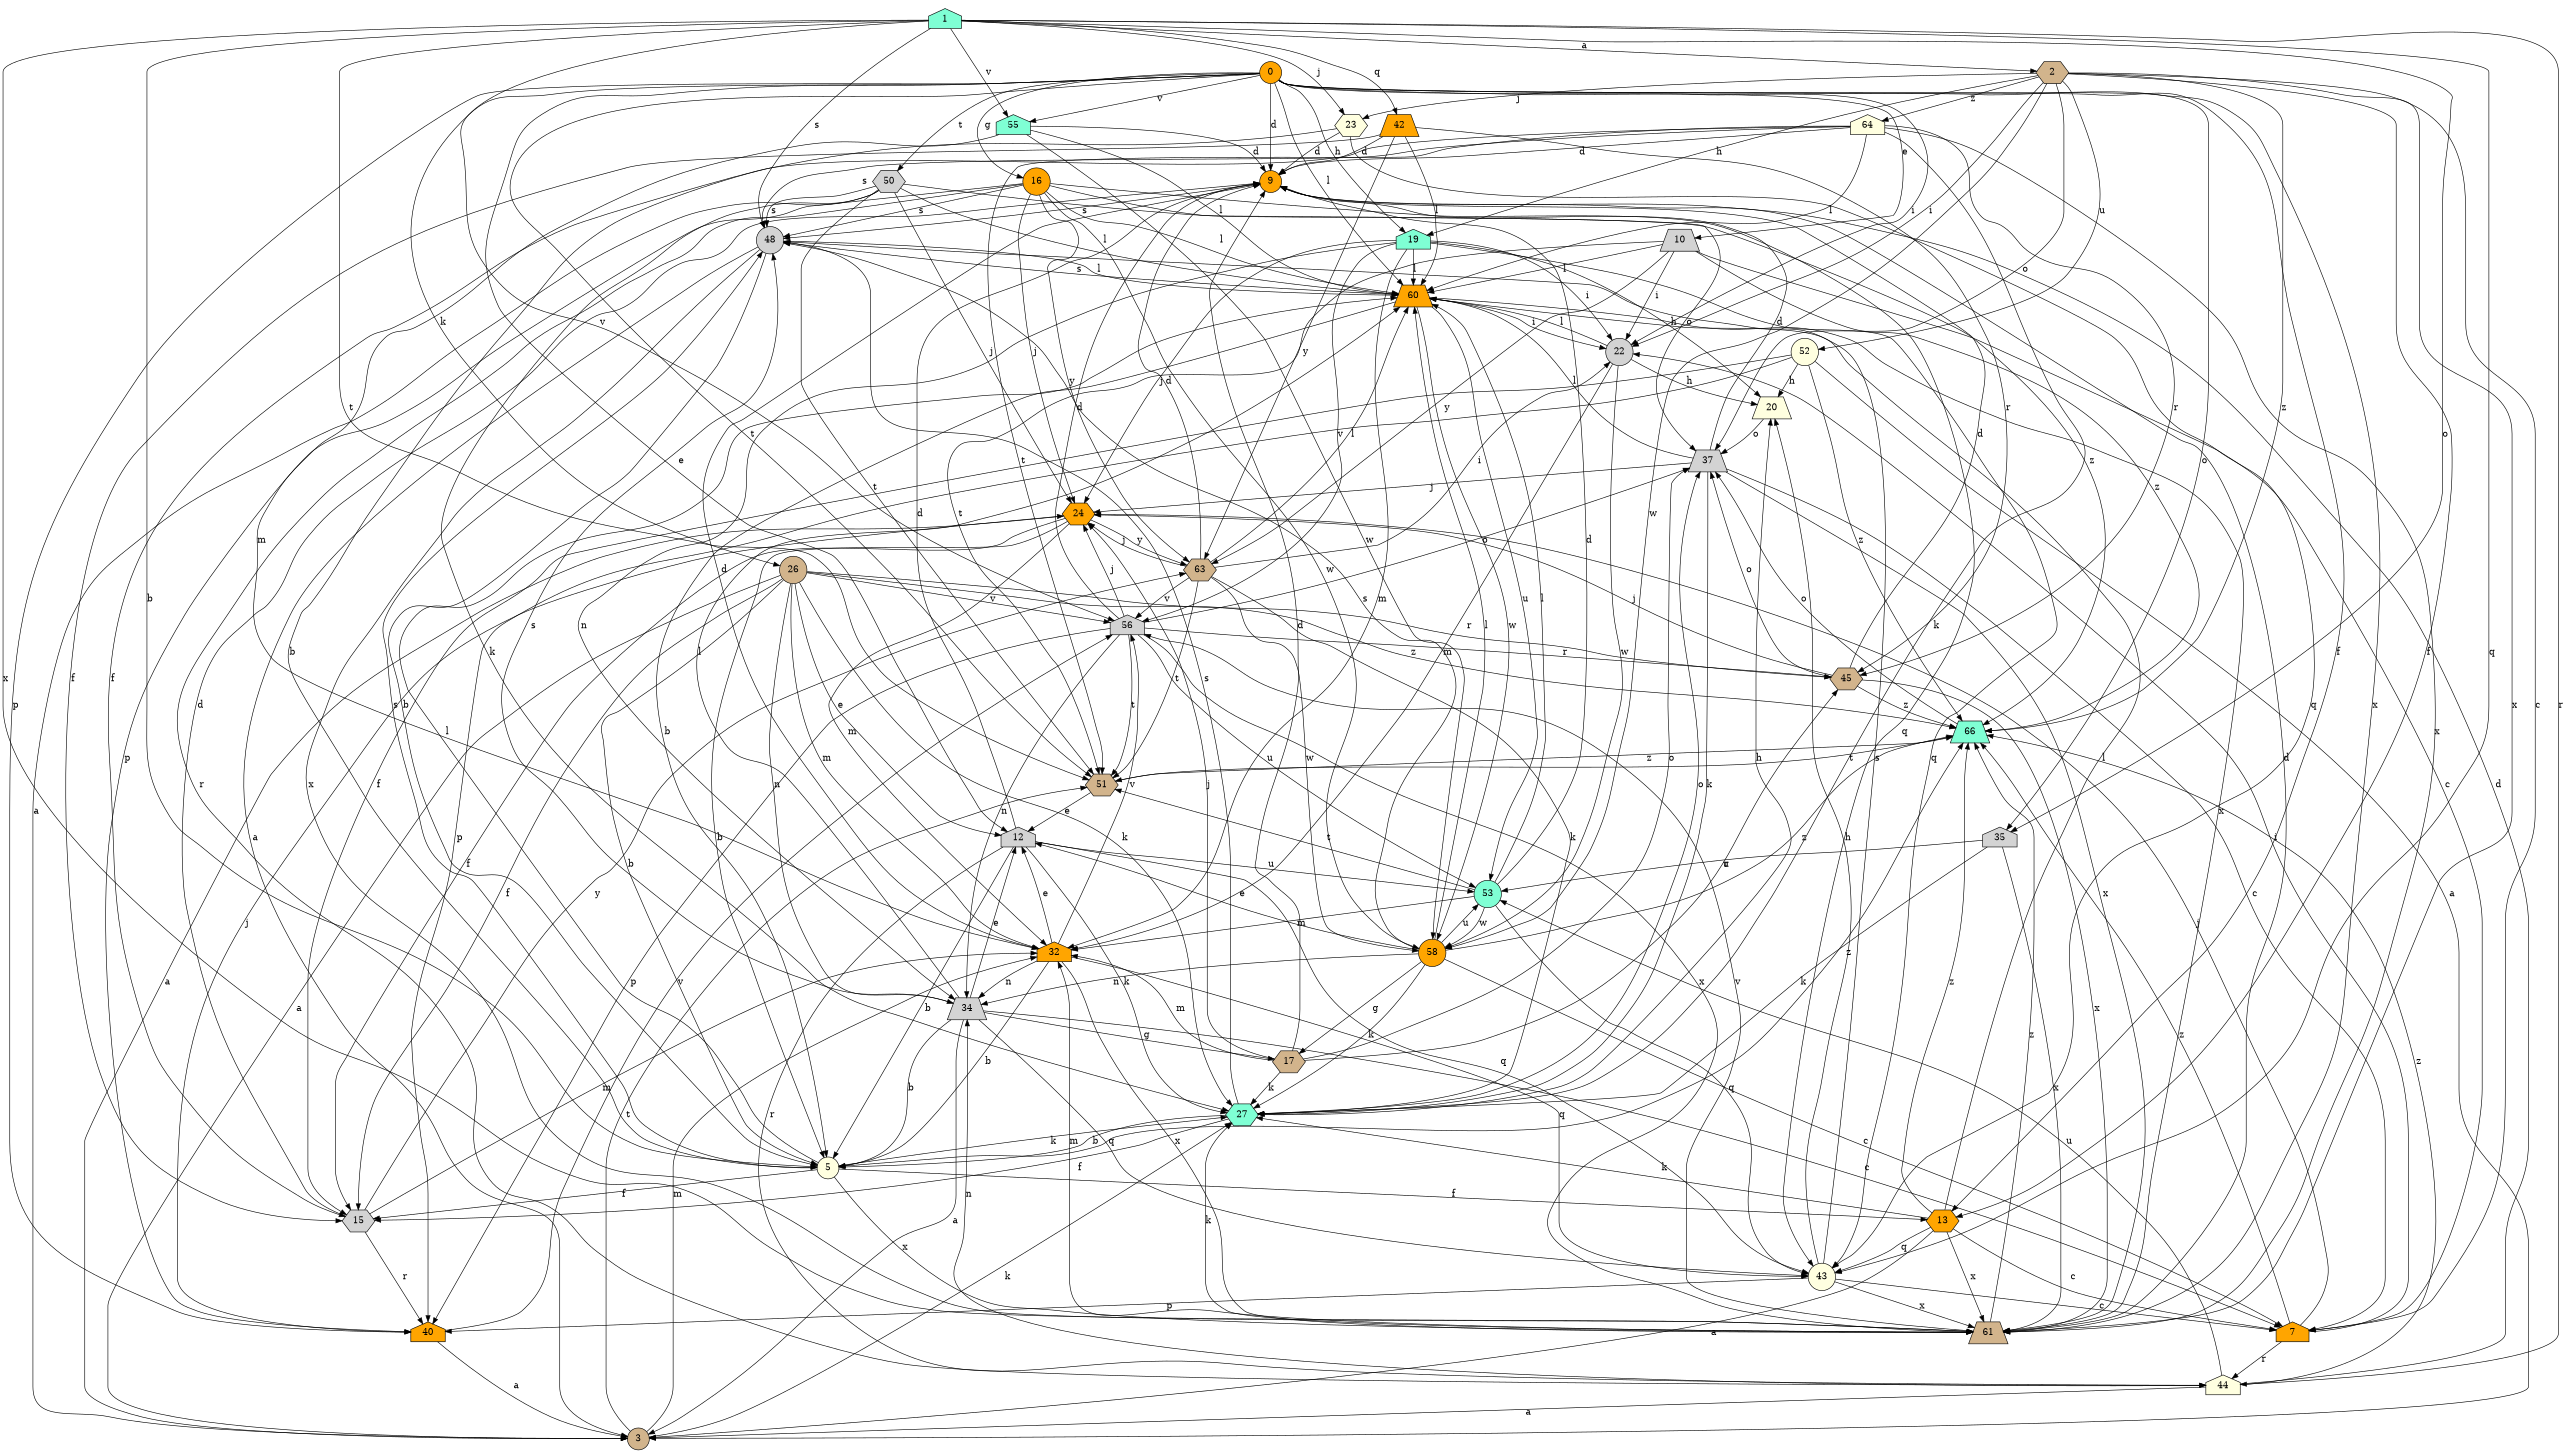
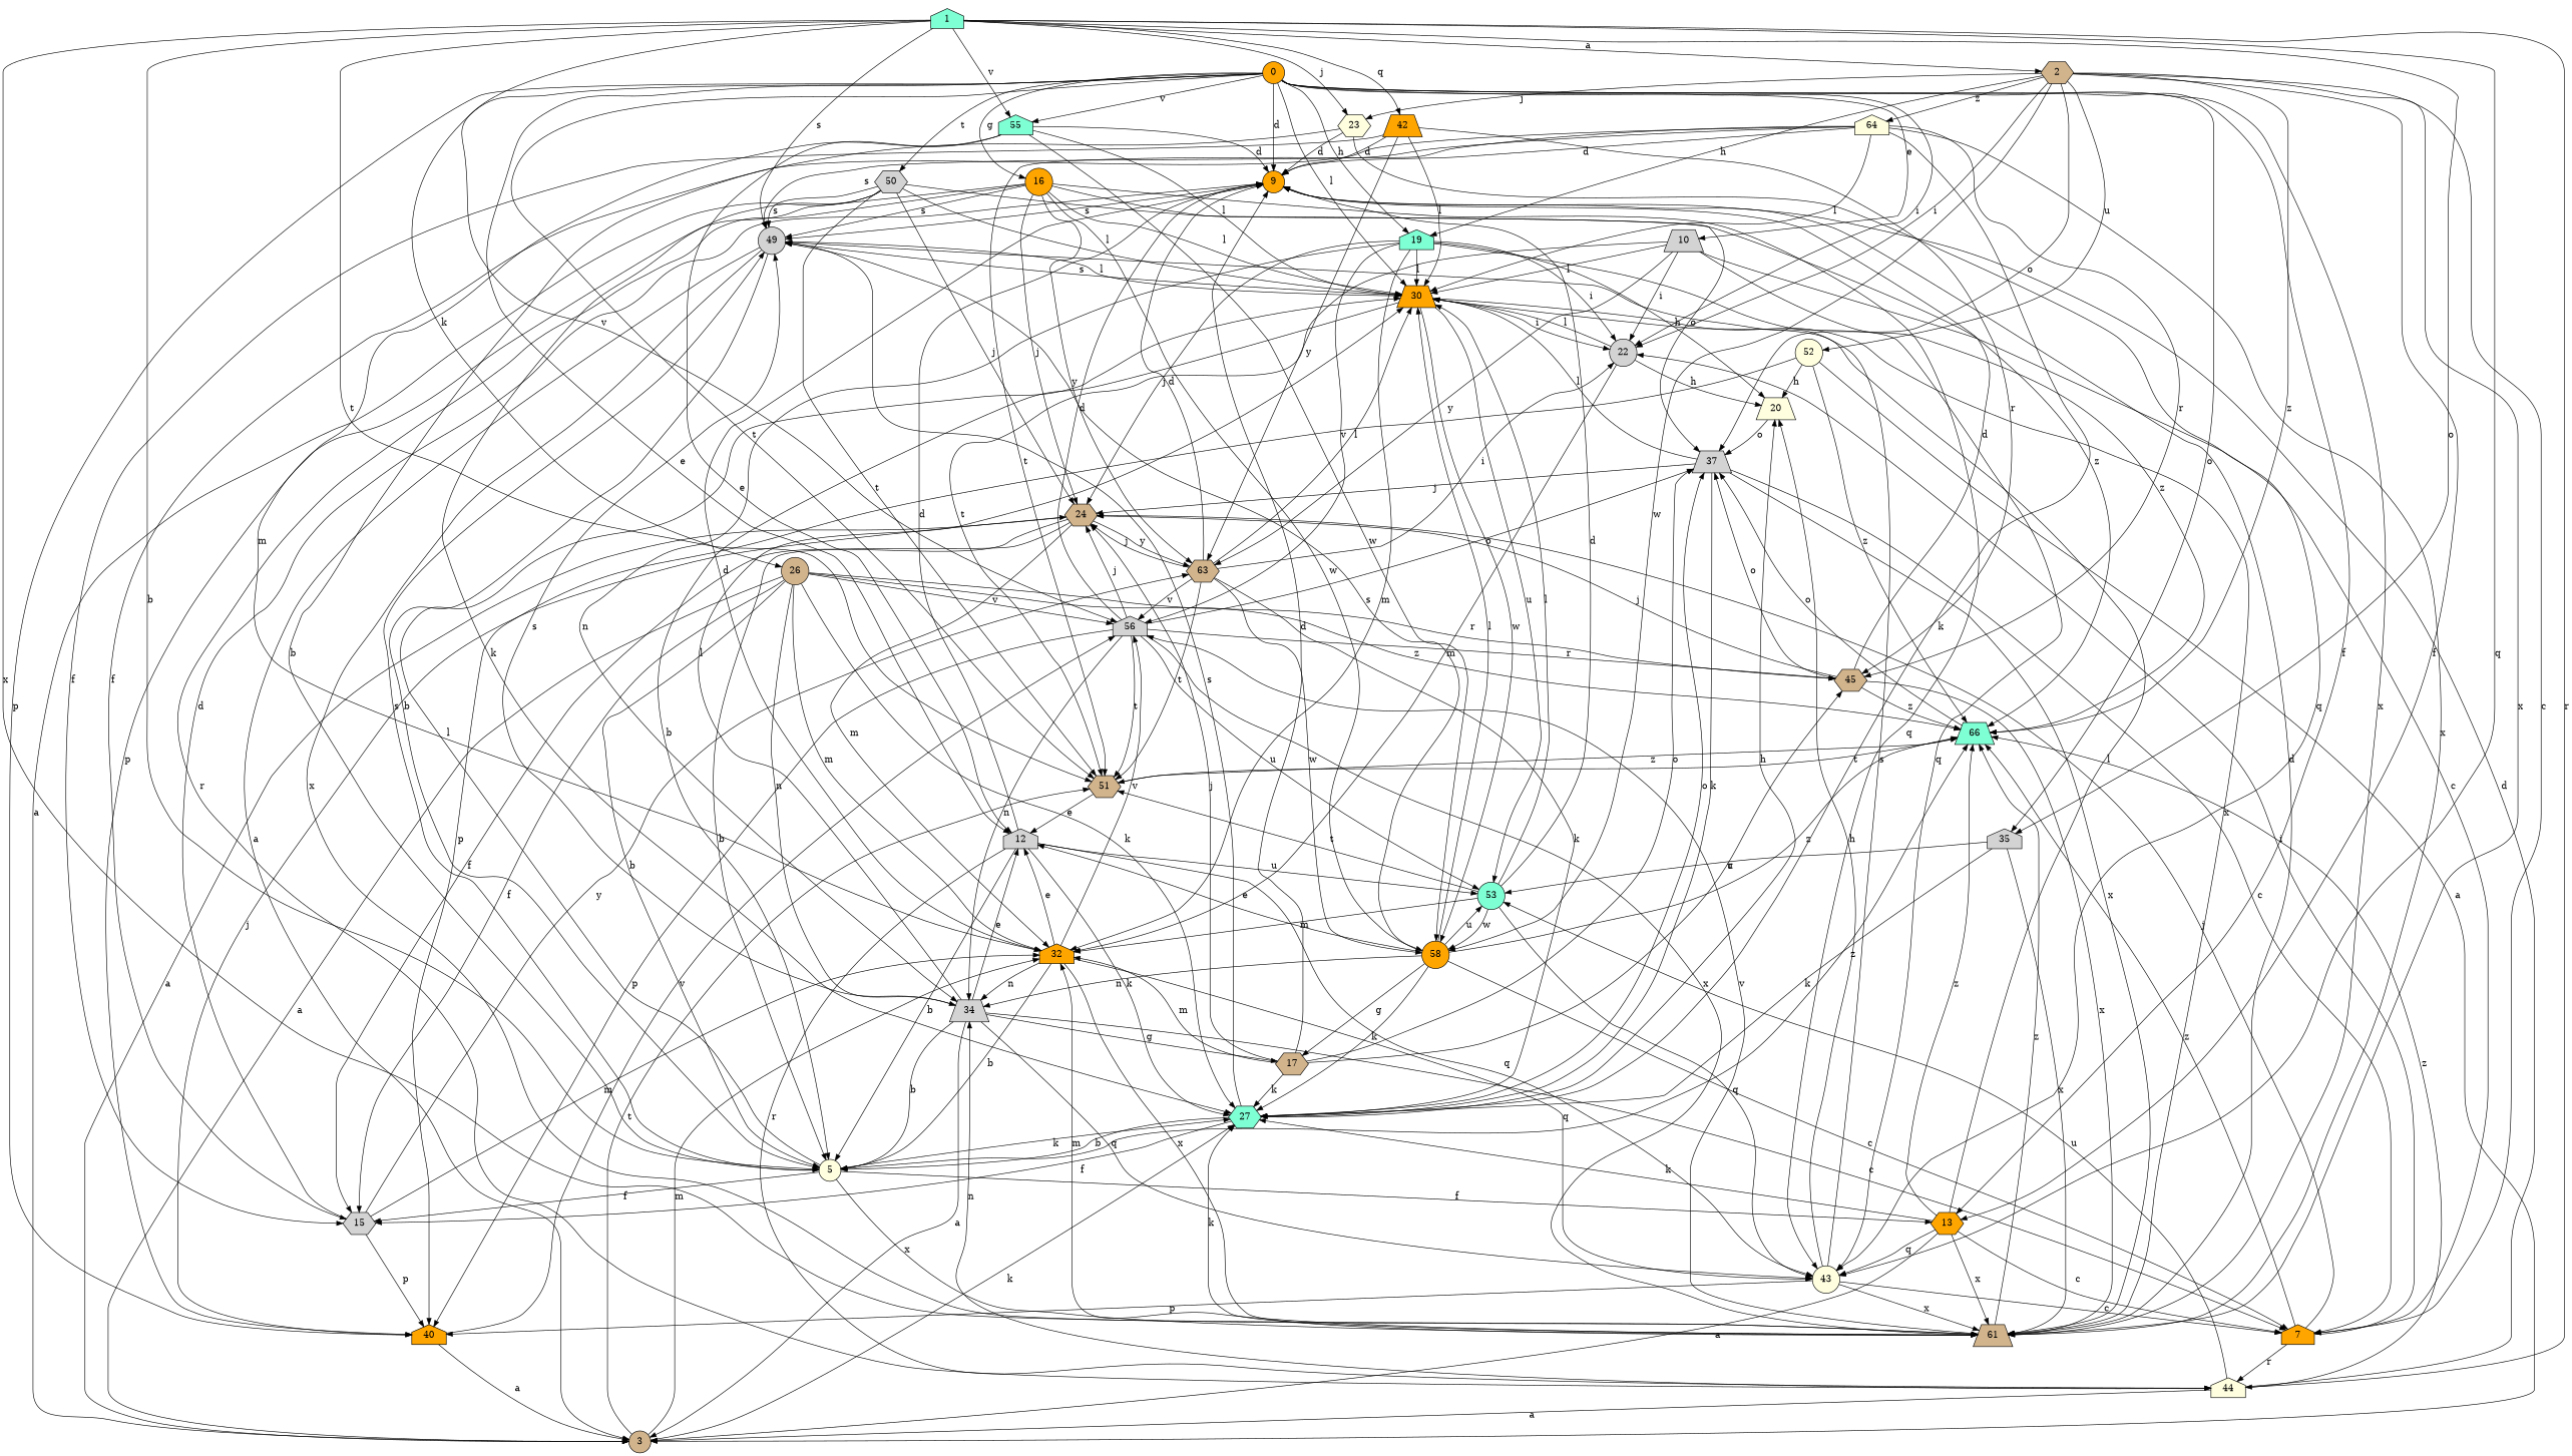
  strict digraph {
    node [fillcolor=orange shape=circle style=filled]
    0
    9
    10 [fillcolor=lightgrey shape=trapezium]
    12 [fillcolor=lightgrey shape=house]
    13 [shape=hexagon]
    16
    19 [fillcolor=aquamarine shape=house]
    22 [fillcolor=lightgrey]
    26 [fillcolor=tan]
-   30 [shape=trapezium label=60]
+   30 [shape=trapezium]
    35 [fillcolor=lightgrey shape=house]
    40 [shape=house]
    50 [fillcolor=lightgrey shape=hexagon]
    51 [fillcolor=tan shape=hexagon]
    55 [fillcolor=aquamarine shape=house]
    61 [fillcolor=tan shape=trapezium]
-   49 [fillcolor=lightgrey label=48]
+   49 [fillcolor=lightgrey]
    7 [shape=house]
    66 [fillcolor=aquamarine shape=trapezium]
    63 [fillcolor=tan shape=hexagon]
    5 [fillcolor=lightyellow]
    43 [fillcolor=lightyellow]
    44 [fillcolor=lightyellow shape=house]
    27 [fillcolor=aquamarine shape=hexagon]
    53 [fillcolor=aquamarine]
    3 [fillcolor=tan]
    37 [fillcolor=lightgrey shape=trapezium]
    58
-   24 [shape=hexagon]
+   24 [fillcolor=tan shape=hexagon]
    56 [fillcolor=lightgrey shape=house]
    32 [shape=house]
    20 [fillcolor=lightyellow shape=trapezium]
    34 [fillcolor=lightgrey shape=trapezium]
    15 [fillcolor=lightgrey shape=hexagon]
    45 [fillcolor=tan shape=hexagon]
    1 [fillcolor=aquamarine shape=house]
    2 [fillcolor=tan shape=hexagon]
    23 [fillcolor=lightyellow shape=hexagon]
    42 [shape=trapezium]
    52 [fillcolor=lightyellow]
    64 [fillcolor=lightyellow shape=house]
    17 [fillcolor=tan shape=hexagon]
    0 -> 9 [label=d]
    0 -> 10 [label=e]
    0 -> 12 [label=e]
    0 -> 13 [label=f]
    0 -> 16 [label=g]
    0 -> 19 [label=h]
    0 -> 22 [label=i]
    0 -> 26 [label=k]
    0 -> 30 [label=l]
    0 -> 35 [label=o]
    0 -> 40 [label=p]
    0 -> 50 [label=t]
    0 -> 51 [label=t]
    0 -> 55 [label=v]
    0 -> 61 [label=x]
    9 -> 49 [label=s]
    10 -> 22 [label=i]
    10 -> 30 [label=l]
    10 -> 51 [label=t]
    10 -> 7 [label=c]
    10 -> 66 [label=z]
    10 -> 63 [label=y]
    12 -> 9 [label=d]
    12 -> 5 [label=b]
    12 -> 43 [label=q]
    12 -> 44 [label=r]
    12 -> 27 [label=k]
    12 -> 53 [label=u]
    13 -> 30 [label=l]
    13 -> 61 [label=x]
    13 -> 7 [label=c]
    13 -> 66 [label=z]
    13 -> 43 [label=q]
    13 -> 27 [label=k]
    13 -> 3 [label=a]
    16 -> 30 [label=l]
    16 -> 40 [label=p]
    16 -> 49 [label=s]
    16 -> 63 [label=y]
    16 -> 43 [label=q]
    16 -> 44 [label=r]
    16 -> 37 [label=o]
    16 -> 58 [label=w]
    16 -> 24 [label=j]
    19 -> 22 [label=i]
    19 -> 30 [label=l]
    19 -> 43 [label=q]
    19 -> 24 [label=j]
    19 -> 56 [label=v]
    19 -> 32 [label=m]
    19 -> 20 [label=h]
    19 -> 34 [label=n]
    22 -> 30 [label=l]
-   22 -> 58 [label=w]
    22 -> 32 [label=m]
    22 -> 20 [label=h]
-   26 -> 12 [label=e]
+   55 -> 12 [label=e]
    26 -> 66 [label=z]
    26 -> 5 [label=b]
    26 -> 27 [label=k]
    26 -> 3 [label=a]
    26 -> 56 [label=v]
    26 -> 32 [label=m]
    26 -> 34 [label=n]
    26 -> 15 [label=f]
    26 -> 45 [label=r]
    30 -> 22 [label=i]
    30 -> 61 [label=x]
    30 -> 49 [label=s]
    30 -> 5 [label=b]
    30 -> 53 [label=u]
    30 -> 58 [label=w]
    35 -> 61 [label=x]
    35 -> 27 [label=k]
    35 -> 53 [label=u]
    40 -> 3 [label=a]
    40 -> 24 [label=j]
    40 -> 56 [label=v]
    50 -> 30 [label=l]
    50 -> 51 [label=t]
    50 -> 49 [label=s]
    50 -> 66 [label=z]
    50 -> 27 [label=k]
    50 -> 3 [label=a]
    50 -> 24 [label=j]
    51 -> 12 [label=e]
    51 -> 66 [label=z]
    55 -> 9 [label=d]
    55 -> 30 [label=l]
    55 -> 58 [label=w]
    55 -> 32 [label=m]
    61 -> 9 [label=d]
    61 -> 66 [label=z]
    61 -> 27 [label=k]
    61 -> 56 [label=v]
    61 -> 32 [label=m]
    49 -> 30 [label=l]
    49 -> 61 [label=x]
    49 -> 5 [label=b]
    49 -> 3 [label=a]
    7 -> 22 [label=i]
    7 -> 66 [label=z]
    7 -> 44 [label=r]
    7 -> 24 [label=j]
    66 -> 51 [label=t]
    66 -> 37 [label=o]
    63 -> 9 [label=d]
    63 -> 22 [label=i]
    63 -> 30 [label=l]
    63 -> 51 [label=t]
    63 -> 27 [label=k]
    63 -> 58 [label=w]
    63 -> 24 [label=j]
    63 -> 56 [label=v]
    5 -> 13 [label=f]
    5 -> 30 [label=l]
    5 -> 61 [label=x]
    5 -> 49 [label=s]
    5 -> 66 [label=z]
    5 -> 27 [label=k]
    5 -> 15 [label=f]
    43 -> 40 [label=p]
    43 -> 61 [label=x]
    43 -> 49 [label=s]
    43 -> 7 [label=c]
    43 -> 20 [label=h]
    44 -> 9 [label=d]
    44 -> 66 [label=z]
    44 -> 53 [label=u]
    44 -> 3 [label=a]
    44 -> 34 [label=n]
    27 -> 49 [label=s]
    27 -> 5 [label=b]
    27 -> 37 [label=o]
    27 -> 20 [label=h]
    27 -> 15 [label=f]
    53 -> 9 [label=d]
    53 -> 30 [label=l]
    53 -> 51 [label=t]
    53 -> 43 [label=q]
    53 -> 58 [label=w]
    53 -> 32 [label=m]
    3 -> 51 [label=t]
    3 -> 27 [label=k]
    3 -> 32 [label=m]
-   37 -> 9 [label=d]
    37 -> 30 [label=l]
    37 -> 61 [label=x]
    37 -> 7 [label=c]
    37 -> 27 [label=k]
    37 -> 24 [label=j]
    58 -> 12 [label=e]
    58 -> 30 [label=l]
    58 -> 49 [label=s]
    58 -> 7 [label=c]
    58 -> 66 [label=z]
    58 -> 27 [label=k]
    58 -> 53 [label=u]
    58 -> 34 [label=n]
    58 -> 17 [label=g]
    24 -> 63 [label=y]
    24 -> 5 [label=b]
    24 -> 3 [label=a]
    24 -> 32 [label=m]
    24 -> 15 [label=f]
    56 -> 9 [label=d]
    56 -> 40 [label=p]
    56 -> 51 [label=t]
    56 -> 61 [label=x]
    56 -> 53 [label=u]
    56 -> 37 [label=o]
    56 -> 24 [label=j]
    56 -> 34 [label=n]
    56 -> 45 [label=r]
    32 -> 9 [label=d]
    32 -> 12 [label=e]
    32 -> 61 [label=x]
    32 -> 5 [label=b]
    32 -> 43 [label=q]
    32 -> 56 [label=v]
    32 -> 34 [label=n]
    20 -> 37 [label=o]
    34 -> 12 [label=e]
    34 -> 30 [label=l]
    34 -> 49 [label=s]
    34 -> 7 [label=c]
    34 -> 5 [label=b]
    34 -> 43 [label=q]
    34 -> 3 [label=a]
    34 -> 17 [label=g]
    15 -> 9 [label=d]
-   15 -> 40 [label=r]
+   15 -> 40 [label=p]
    15 -> 63 [label=y]
    15 -> 32 [label=m]
    45 -> 9 [label=d]
    45 -> 61 [label=x]
    45 -> 66 [label=z]
    45 -> 37 [label=o]
    45 -> 24 [label=j]
    1 -> 35 [label=o]
    1 -> 51 [label=t]
    1 -> 55 [label=v]
    1 -> 61 [label=x]
    1 -> 49 [label=s]
    1 -> 5 [label=b]
    1 -> 43 [label=q]
    1 -> 44 [label=r]
    1 -> 56 [label=v]
    1 -> 2 [label=a]
    1 -> 23 [label=j]
    1 -> 42 [label=q]
    2 -> 13 [label=f]
    2 -> 19 [label=h]
    2 -> 22 [label=i]
    2 -> 61 [label=x]
    2 -> 7 [label=c]
    2 -> 66 [label=z]
    2 -> 37 [label=o]
    2 -> 58 [label=w]
    2 -> 23 [label=j]
    2 -> 52 [label=u]
    2 -> 64 [label=z]
    23 -> 9 [label=d]
    23 -> 5 [label=b]
    23 -> 43 [label=q]
    42 -> 9 [label=d]
    42 -> 30 [label=l]
    42 -> 63 [label=y]
    42 -> 15 [label=f]
    42 -> 45 [label=r]
    52 -> 40 [label=p]
    52 -> 66 [label=z]
    52 -> 3 [label=a]
    52 -> 20 [label=h]
-   52 -> 15 [label=f]
    64 -> 9 [label=d]
    64 -> 30 [label=l]
    64 -> 51 [label=t]
    64 -> 61 [label=x]
    64 -> 49 [label=s]
    64 -> 27 [label=k]
    64 -> 15 [label=f]
    64 -> 45 [label=r]
    17 -> 9 [label=d]
    17 -> 27 [label=k]
    17 -> 37 [label=o]
    17 -> 24 [label=j]
    17 -> 32 [label=m]
    17 -> 45 [label=r]
  }
